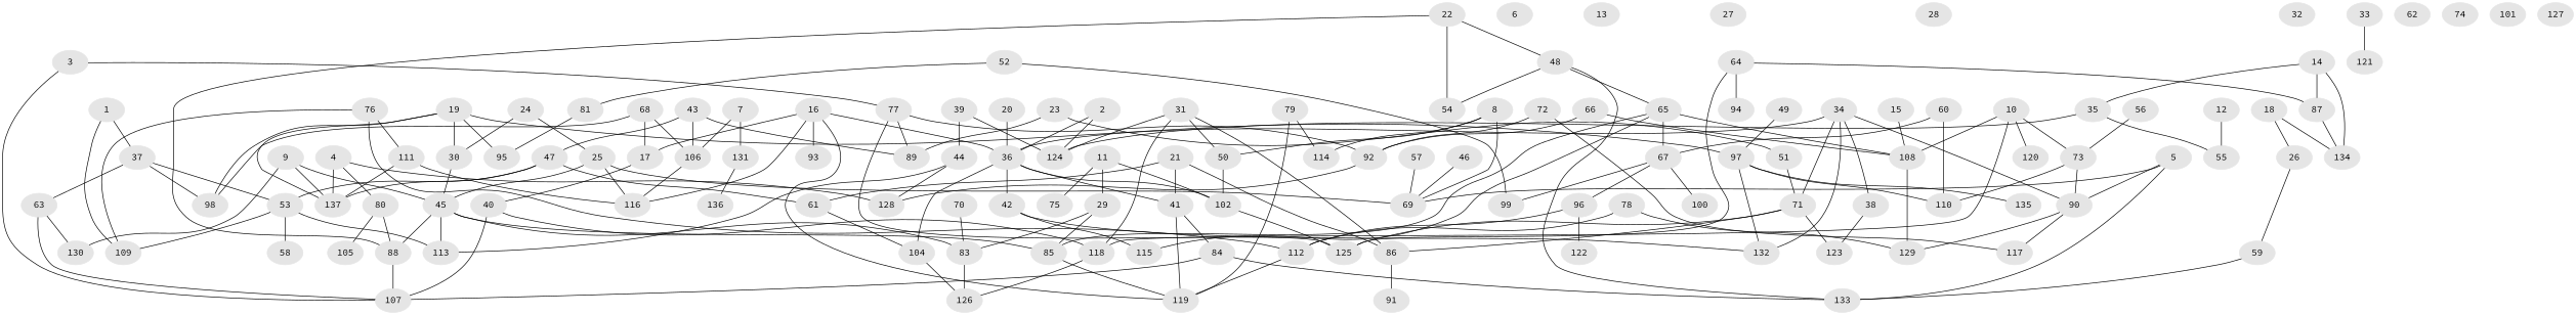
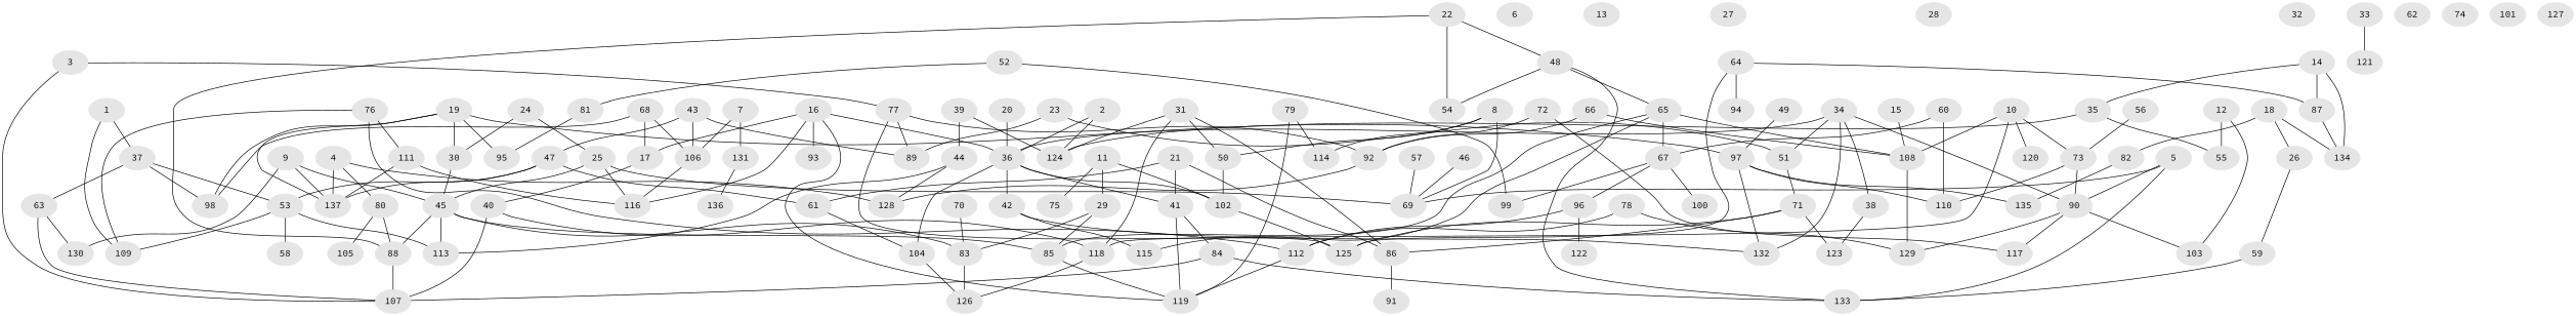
  graph {
    fontname="Source Code Pro"
    node [color=gray90 fontname="Source Code Pro" style=filled]
    edge [fontname="Source Code Pro"]
    1
    37
    109
    98
    53
    63
    2
    36
    124
    102
    41
    42
    104
    3
    77
    107
    89
    125
    92
    4
    80
    128
    137
    88
    105
    5
    69
    90
    133
+   103
    117
    129
    6
    7
    106
    131
    116
    136
    8
    50
    114
    9
    45
    130
    83
    85
    113
    10
    73
    108
    118
    120
    110
    126
    11
    29
    75
    12
    55
    13
    14
    35
    87
    134
    15
    16
    17
    93
    119
    40
    18
    26
+   82
    59
    135
    19
    30
    95
    97
    132
    20
    21
    61
    86
    84
    91
    22
    48
    54
    65
    23
    51
    71
    24
    25
    27
    28
    31
    32
    33
    121
    34
    38
    123
    115
    58
    39
    44
    43
    47
    46
    67
    49
    52
    81
    99
    56
    57
    60
    96
    100
    62
    64
    94
    66
    112
    122
    68
    70
    72
    74
    76
    111
    78
    79
    101
    127
    1 -- 37
    1 -- 109
    37 -- 98
    37 -- 53
    37 -- 63
    53 -- 109
    53 -- 113
    53 -- 58
    63 -- 107
    63 -- 130
    2 -- 36
    2 -- 124
    36 -- 102
    36 -- 41
    36 -- 42
    36 -- 104
    102 -- 125
    41 -- 119
    41 -- 84
    42 -- 132
    42 -- 115
    104 -- 126
    3 -- 77
    3 -- 107
    77 -- 89
    77 -- 125
    77 -- 92
    92 -- 128
    4 -- 80
    4 -- 128
    4 -- 137
    80 -- 88
    80 -- 105
    88 -- 107
    5 -- 69
    5 -- 90
    5 -- 133
+   90 -- 103
    90 -- 117
    90 -- 129
    7 -- 106
    7 -- 131
    106 -- 116
    131 -- 136
    8 -- 69
    8 -- 50
    8 -- 114
    50 -- 102
    9 -- 137
    9 -- 45
    9 -- 130
    45 -- 88
    45 -- 83
    45 -- 85
    45 -- 113
    83 -- 126
    85 -- 119
    10 -- 73
    10 -- 108
    10 -- 118
    10 -- 120
    73 -- 90
    73 -- 110
    108 -- 129
    118 -- 126
    11 -- 102
    11 -- 29
    11 -- 75
    29 -- 83
    29 -- 85
+   12 -- 103
    12 -- 55
    14 -- 35
    14 -- 87
    14 -- 134
    35 -- 124
    35 -- 55
    87 -- 134
    15 -- 108
    16 -- 36
    16 -- 116
    16 -- 17
    16 -- 93
    16 -- 119
    17 -- 40
    40 -- 107
    40 -- 118
    18 -- 134
    18 -- 26
+   18 -- 82
    26 -- 59
+   82 -- 135
    59 -- 133
    19 -- 98
    19 -- 137
    19 -- 30
    19 -- 95
    19 -- 97
    30 -- 45
    97 -- 110
    97 -- 135
    97 -- 132
    20 -- 36
    21 -- 41
    21 -- 61
    21 -- 86
    61 -- 104
    86 -- 91
    84 -- 107
    84 -- 133
    22 -- 88
    22 -- 48
    22 -- 54
    48 -- 133
    48 -- 54
    48 -- 65
    65 -- 85
    65 -- 108
    65 -- 115
    65 -- 67
    23 -- 89
    23 -- 51
    51 -- 71
    71 -- 125
    71 -- 86
    71 -- 123
    24 -- 30
    24 -- 25
    25 -- 69
    25 -- 116
    25 -- 45
    31 -- 124
    31 -- 50
    31 -- 118
    31 -- 86
    33 -- 121
    34 -- 36
    34 -- 90
    34 -- 132
-   34 -- 71
+   34 -- 51
    34 -- 38
    38 -- 123
    39 -- 124
    39 -- 44
    44 -- 128
    44 -- 113
    43 -- 89
    43 -- 106
    43 -- 47
    47 -- 53
    47 -- 137
    47 -- 61
    46 -- 69
    67 -- 99
    67 -- 96
    67 -- 100
    49 -- 97
    52 -- 81
    52 -- 99
    81 -- 95
    56 -- 73
    57 -- 69
    60 -- 110
    60 -- 67
    96 -- 112
    96 -- 122
    64 -- 125
    64 -- 87
    64 -- 94
    66 -- 92
    66 -- 108
    112 -- 119
    68 -- 98
    68 -- 106
    68 -- 17
    70 -- 83
    72 -- 92
    72 -- 117
    76 -- 109
    76 -- 112
    76 -- 111
    111 -- 137
    111 -- 116
    78 -- 129
    78 -- 112
    79 -- 114
    79 -- 119
  }
